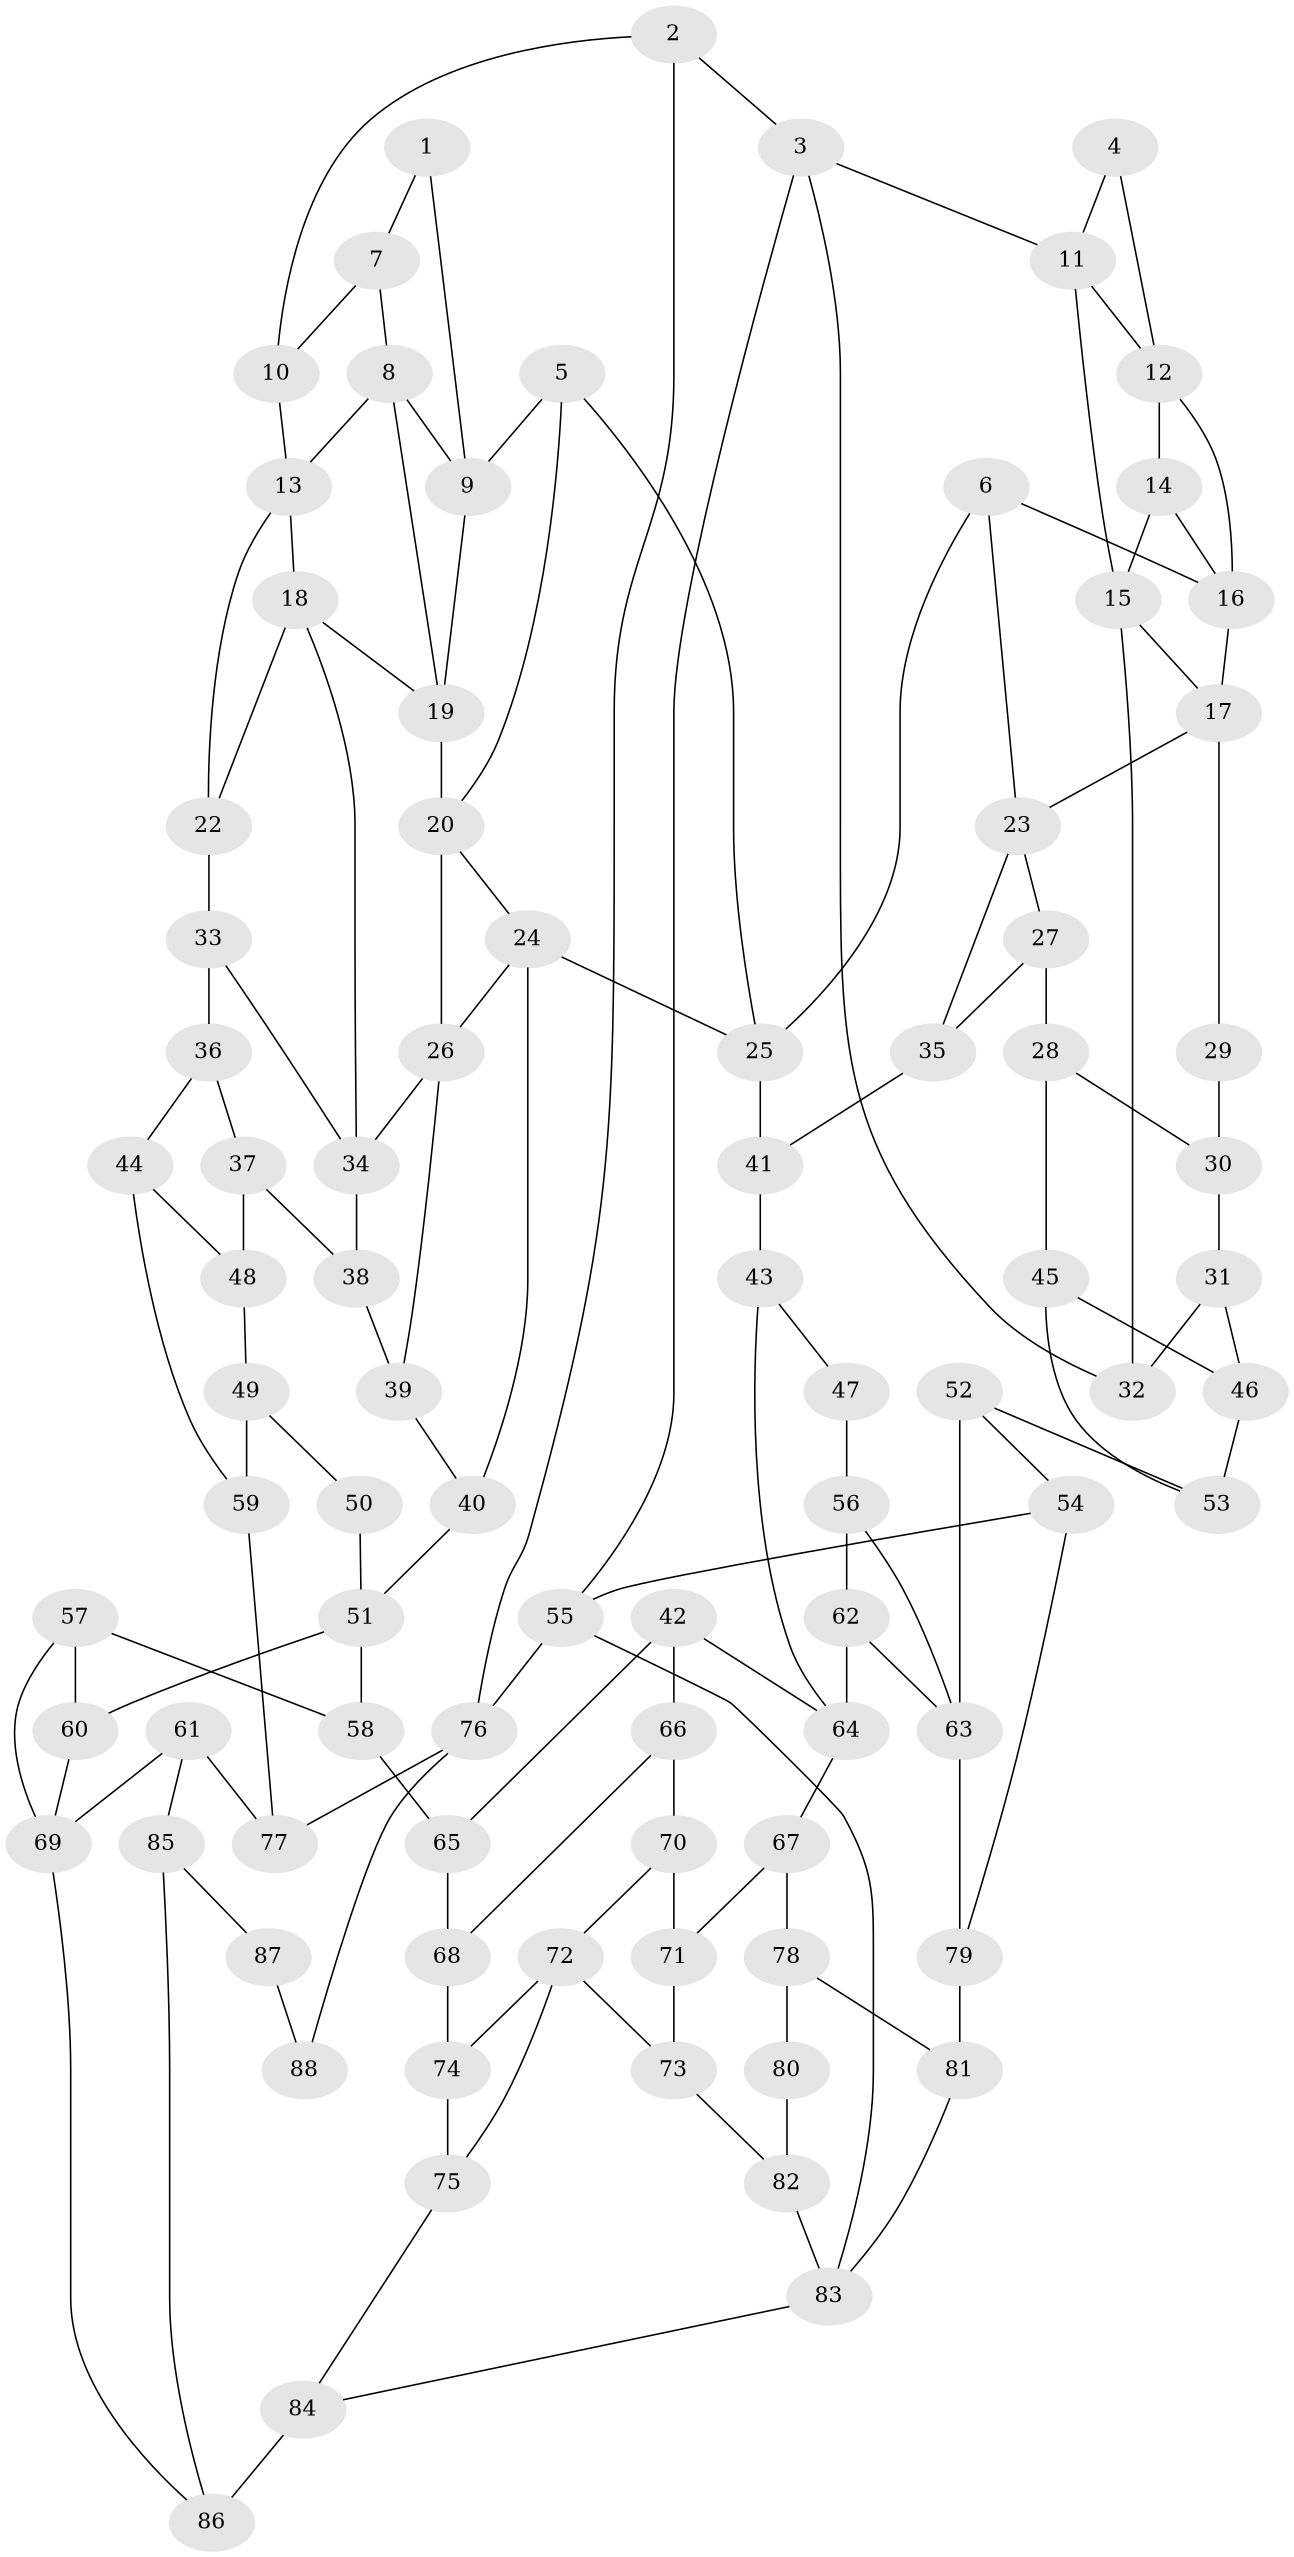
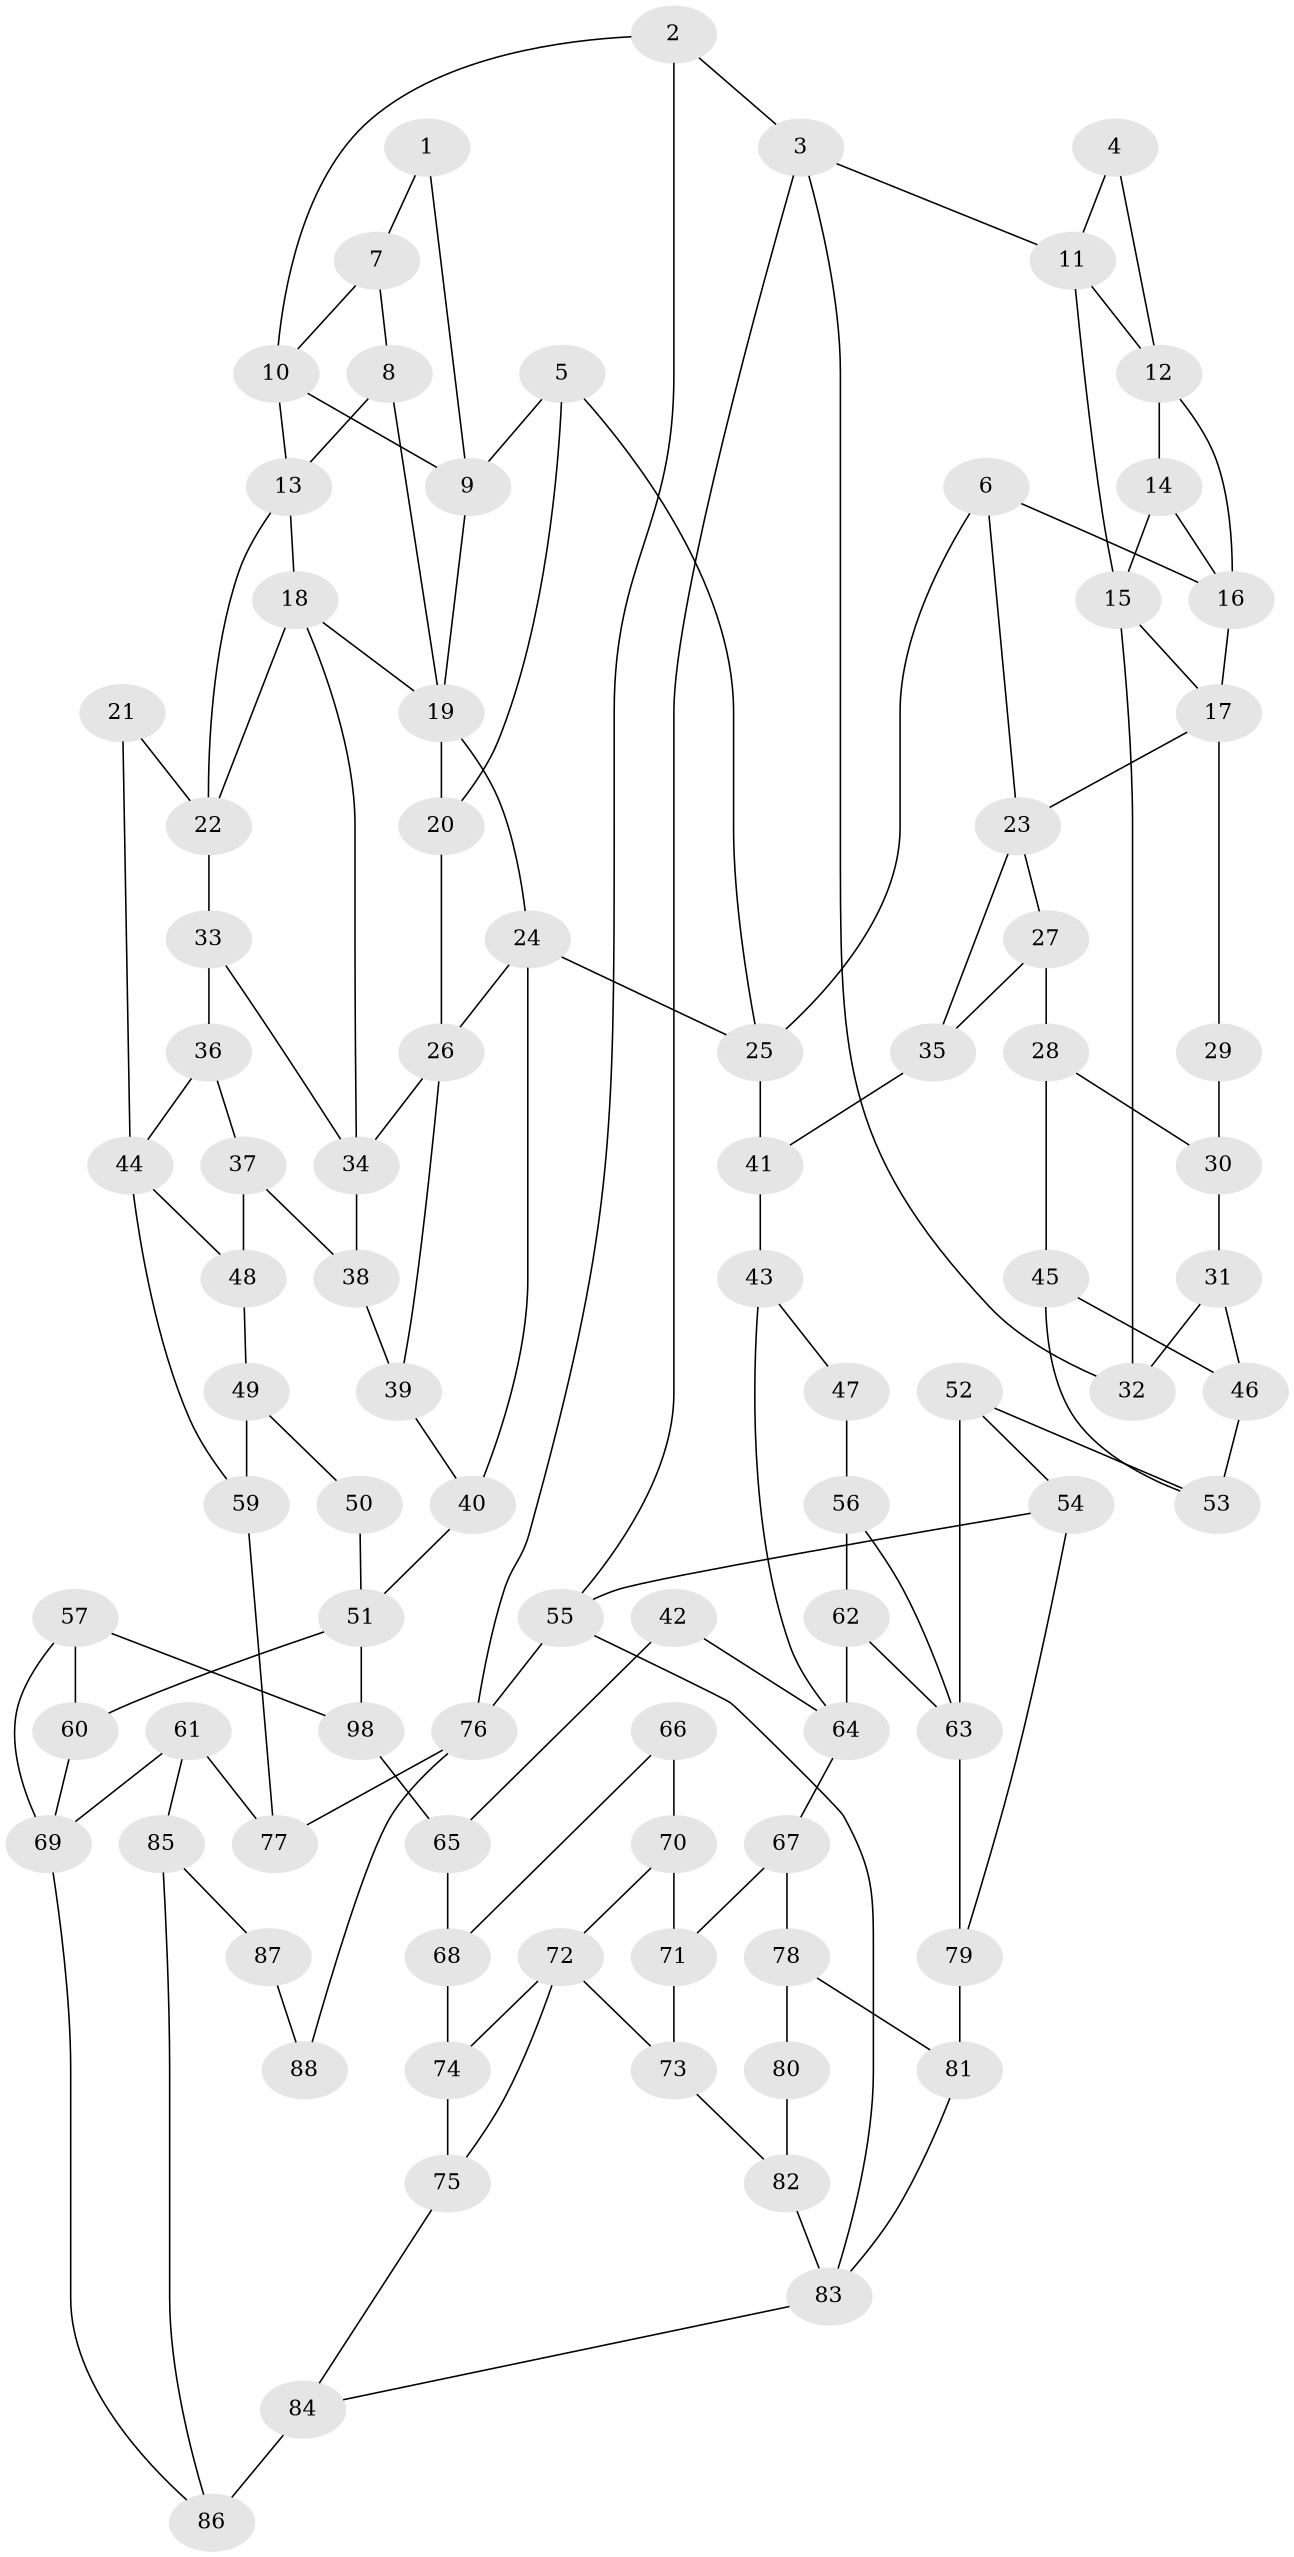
  graph {
    node [color=gray90 style=filled]
    edge [weight=1.0]
    1
    7
    9
    10
    8
    19
    2
    3
    76
    11
    32
    55
    13
+   21
    22
    44
    77
    88
    12
    15
    83
    4
    16
    14
    5
    20
    25
    24
    26
    41
    6
    23
    17
    27
    35
    18
    34
    33
    29
    30
    38
    40
    39
    48
    59
    36
    28
    51
    43
    45
    31
    46
    53
    37
    49
-   58
+   58 [label=98]
    60
    64
    47
    42
    65
    66
    67
    68
    70
    56
    63
    62
    50
    69
    52
    54
    79
    81
    84
    57
    86
    61
    85
    87
    71
    78
    74
    72
    73
    80
    75
    82
    1 -- 7
    1 -- 9
    7 -- 10 [weight=2.0]
    7 -- 8
    9 -- 19
    10 -- 13
-   8 -- 9
+   10 -- 9
    8 -- 19
    8 -- 13
    19 -- 20
    2 -- 10
    2 -- 3
    2 -- 76
    3 -- 11
    3 -- 32
    3 -- 55
    76 -- 77
    76 -- 88 [weight=2.0]
    11 -- 12
    11 -- 15
    55 -- 76
    55 -- 83
    13 -- 22
    13 -- 18
+   21 -- 22
+   21 -- 44
    22 -- 33
    44 -- 48
    44 -- 59
    12 -- 16
    12 -- 14
    15 -- 32
    15 -- 17
    83 -- 84
    4 -- 11
    4 -- 12
    16 -- 17
    14 -- 15
    14 -- 16
    5 -- 9
    5 -- 20
    5 -- 25
-   20 -- 24
+   19 -- 24
    20 -- 26
    25 -- 41
    24 -- 25
    24 -- 26
    24 -- 40
    26 -- 34
    26 -- 39
    41 -- 43
    6 -- 16
    6 -- 25
    6 -- 23
    23 -- 27
    23 -- 35
    17 -- 23
    17 -- 29
    27 -- 35
    27 -- 28
    35 -- 41 [weight=2.0]
    18 -- 19
    18 -- 22
    18 -- 34
    34 -- 38
    33 -- 34
    33 -- 36 [weight=2.0]
    29 -- 30 [weight=2.0]
    30 -- 31
    38 -- 39 [weight=2.0]
    40 -- 51
    39 -- 40
    48 -- 49
    59 -- 77 [weight=2.0]
    36 -- 44
    36 -- 37
    28 -- 30
    28 -- 45
    51 -- 58
    51 -- 60
    43 -- 64
    43 -- 47
    45 -- 46
    45 -- 53
    31 -- 32
    31 -- 46
    46 -- 53 [weight=2.0]
    37 -- 38
    37 -- 48 [weight=2.0]
    49 -- 59
    49 -- 50
    58 -- 65 [weight=2.0]
    60 -- 69
    64 -- 67
    47 -- 56 [weight=2.0]
    42 -- 64
    42 -- 65
-   42 -- 66
    65 -- 68
    66 -- 68
    66 -- 70
    67 -- 71
    67 -- 78
    68 -- 74 [weight=2.0]
    70 -- 71 [weight=2.0]
    70 -- 72
    56 -- 63
    56 -- 62
    63 -- 79
    62 -- 64
    62 -- 63
    50 -- 51
    69 -- 86
    52 -- 53
    52 -- 63
    52 -- 54
    54 -- 55
    54 -- 79
    79 -- 81 [weight=2.0]
    81 -- 83
    84 -- 86 [weight=2.0]
    57 -- 58
    57 -- 60
    57 -- 69
    61 -- 77
    61 -- 69
    61 -- 85
    85 -- 86
    85 -- 87 [weight=2.0]
    87 -- 88 [weight=2.0]
    71 -- 73
    78 -- 81
    78 -- 80 [weight=2.0]
    74 -- 75
    72 -- 74
    72 -- 73
    72 -- 75
    73 -- 82
    80 -- 82 [weight=2.0]
    75 -- 84
    82 -- 83
  }
